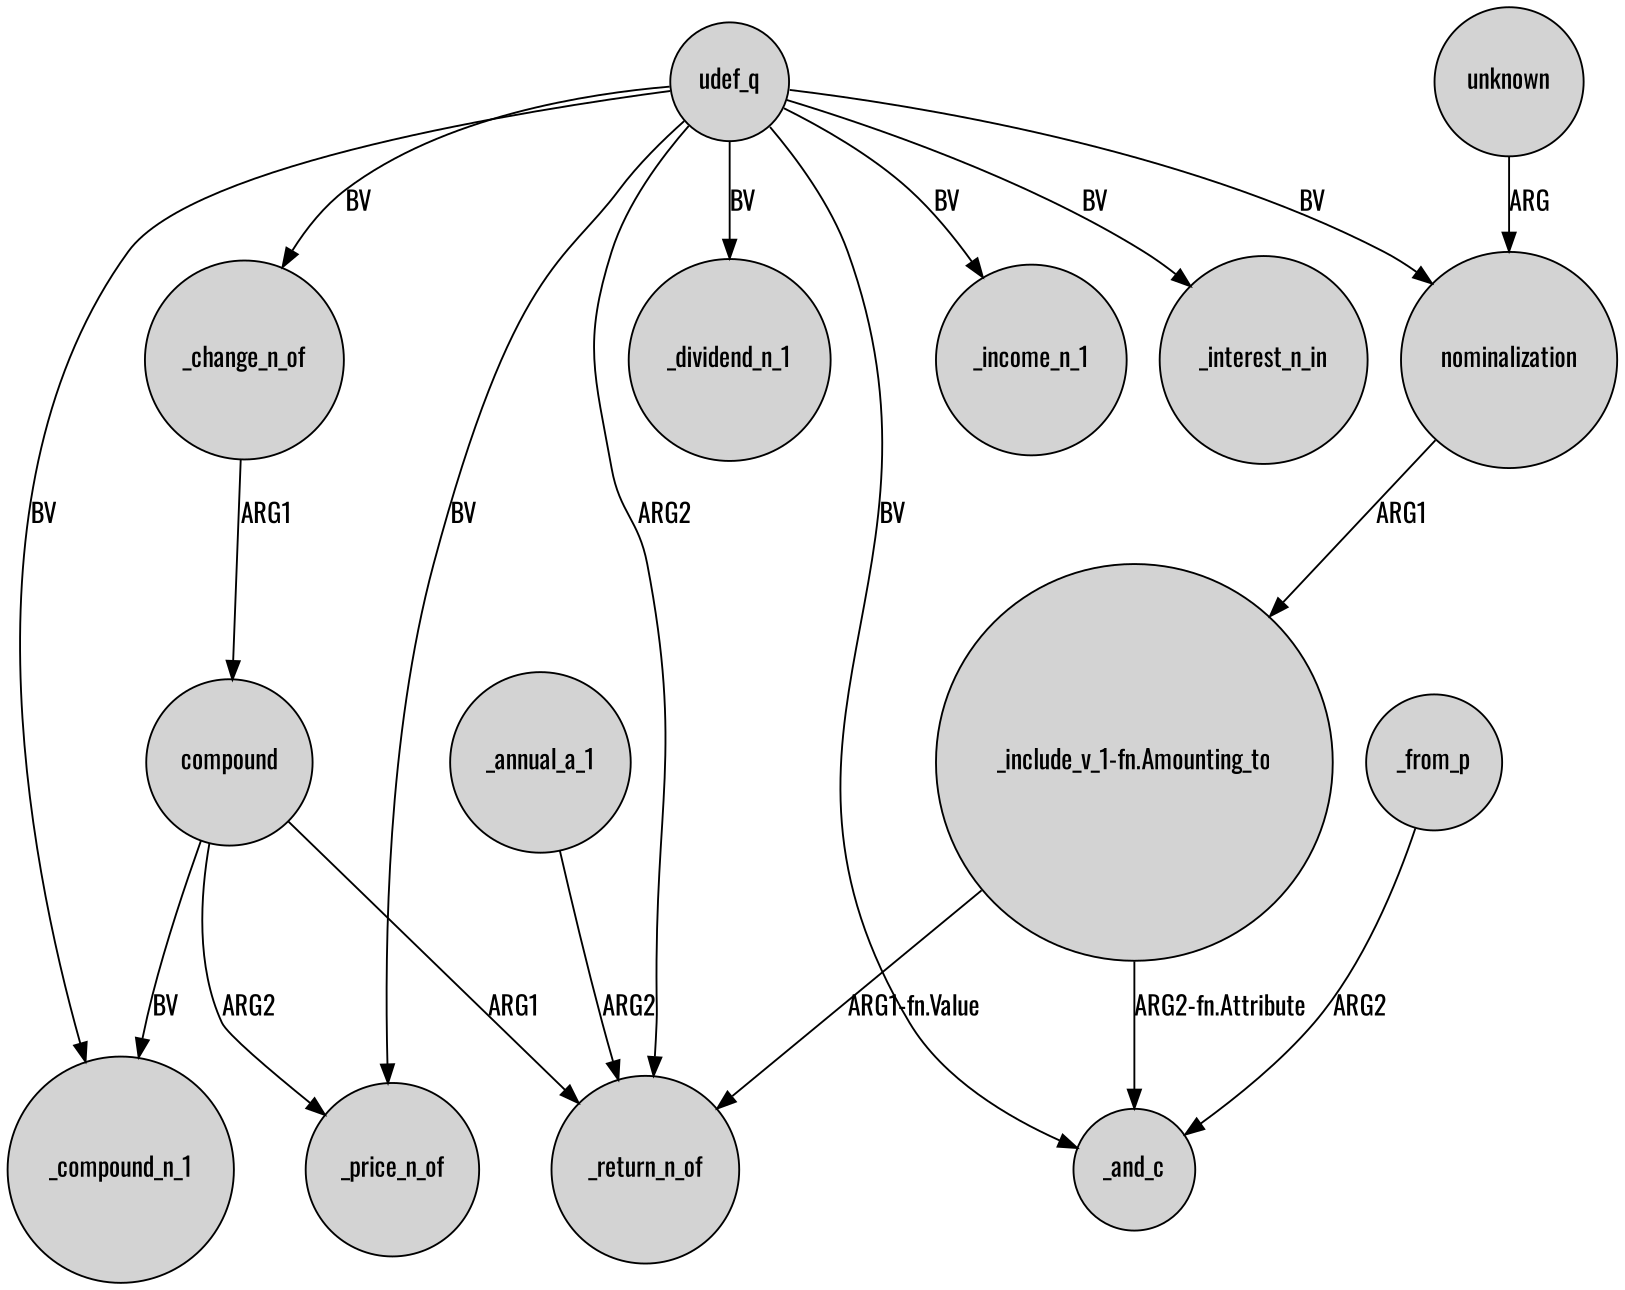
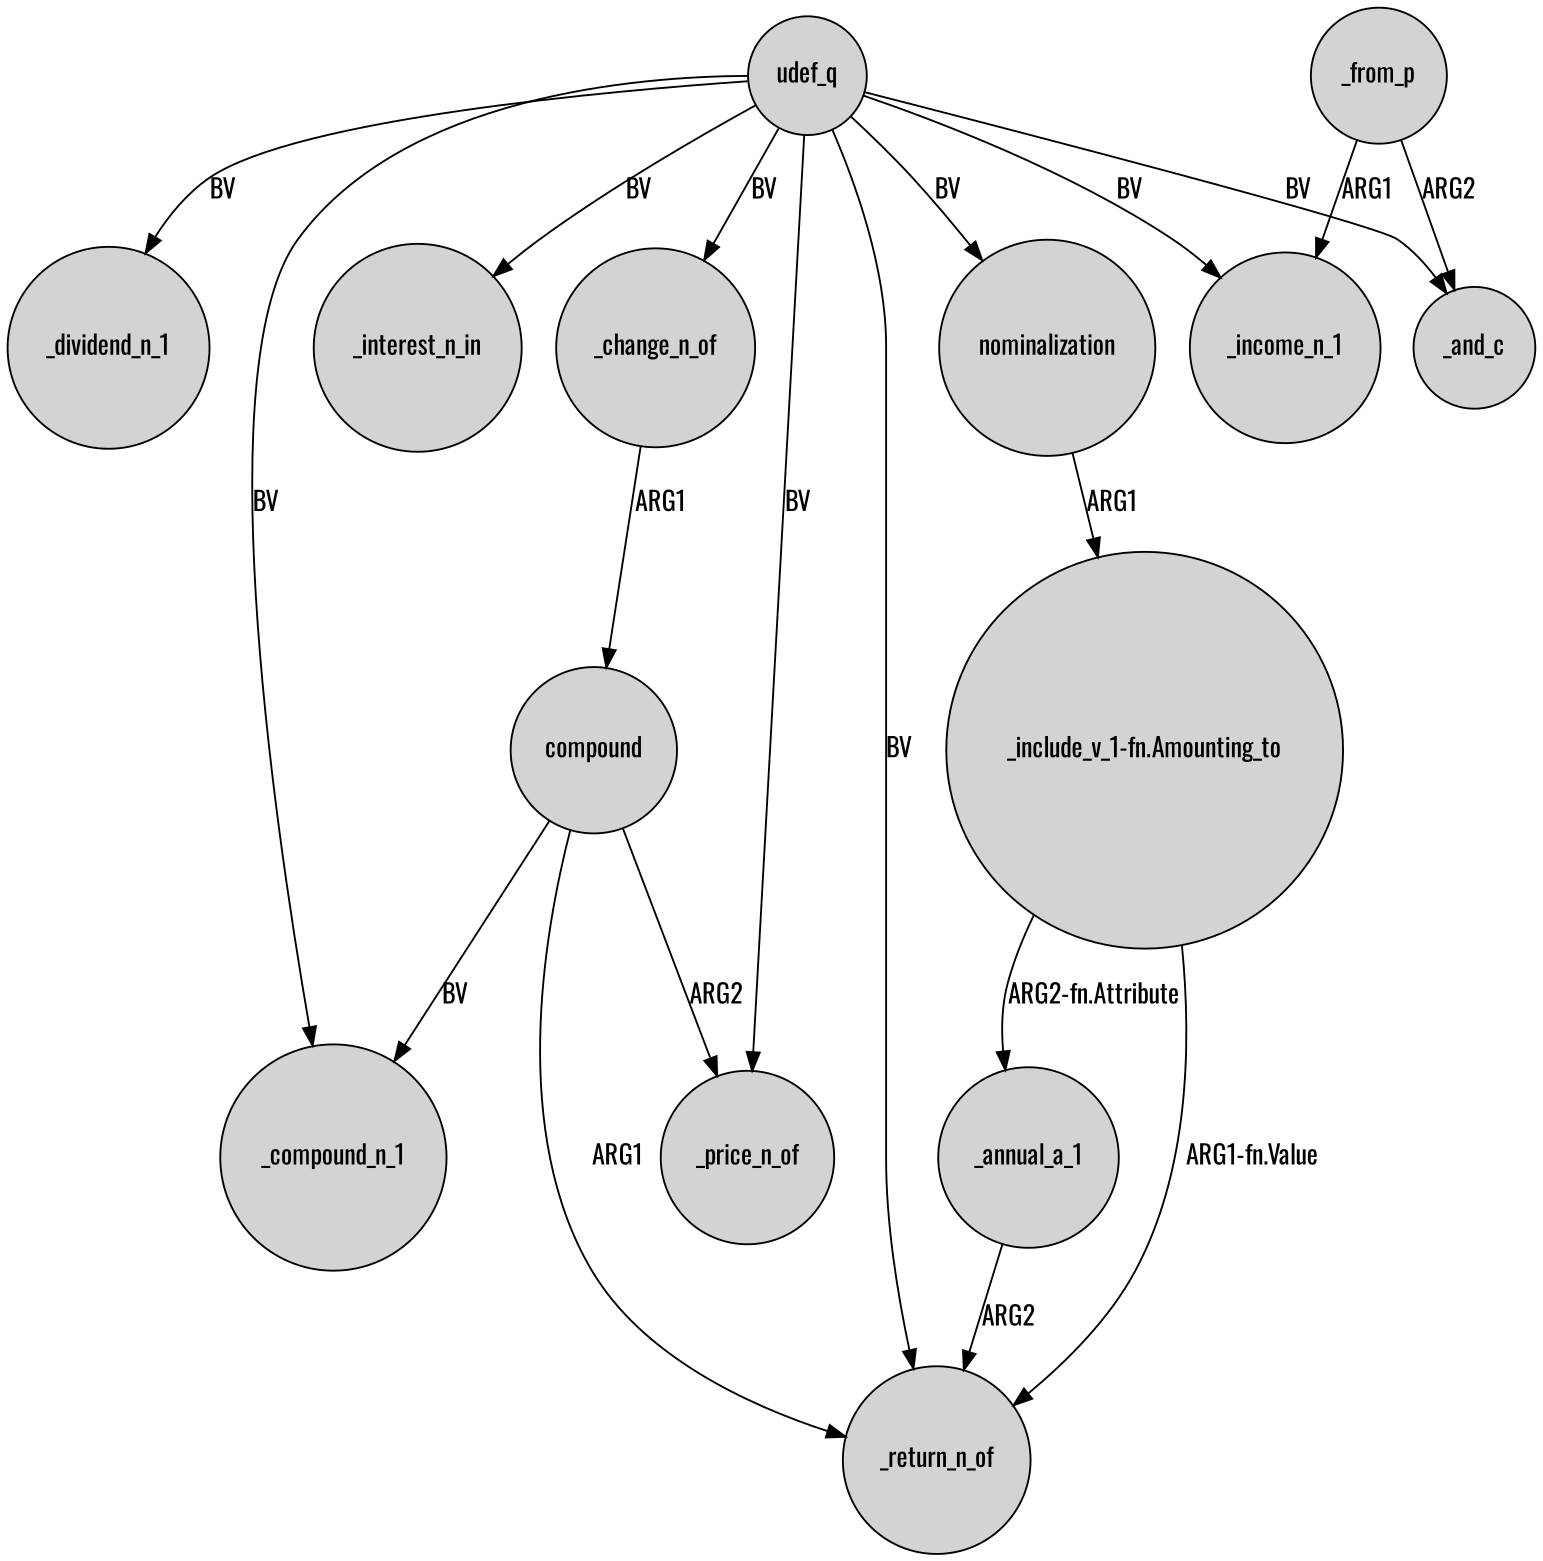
  digraph {
    fontname=Oswald
    node [fontname=Oswald shape=circle style=filled]
    edge [fontname=Oswald]
    udef_q
    _dividend_n_1
    _change_n_of
    _compound_n_1
    _price_n_of
    _income_n_1
    _and_c
    nominalization
    _return_n_of
    _interest_n_in
    compound
    "_include_v_1-fn.Amounting_to"
    _from_p
-   unknown
    _annual_a_1
    udef_q -> _dividend_n_1 [label=BV]
    udef_q -> _change_n_of [label=BV]
    udef_q -> _compound_n_1 [label=BV]
    udef_q -> _price_n_of [label=BV]
    udef_q -> _income_n_1 [label=BV]
    udef_q -> _and_c [label=BV]
    udef_q -> nominalization [label=BV]
-   udef_q -> _return_n_of [label=ARG2]
+   udef_q -> _return_n_of [label=BV]
    udef_q -> _interest_n_in [label=BV]
    _change_n_of -> compound [label=ARG1]
    nominalization -> "_include_v_1-fn.Amounting_to" [label=ARG1]
    compound -> _compound_n_1 [label=BV]
    compound -> _price_n_of [label=ARG2]
    compound -> _return_n_of [label=ARG1]
-   "_include_v_1-fn.Amounting_to" -> _and_c [label="ARG2-fn.Attribute"]
+   "_include_v_1-fn.Amounting_to" -> _annual_a_1 [label="ARG2-fn.Attribute"]
    "_include_v_1-fn.Amounting_to" -> _return_n_of [label="ARG1-fn.Value"]
+   _from_p -> _income_n_1 [label=ARG1]
    _from_p -> _and_c [label=ARG2]
-   unknown -> nominalization [label=ARG]
    _annual_a_1 -> _return_n_of [label=ARG2]
  }
